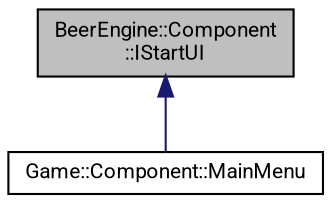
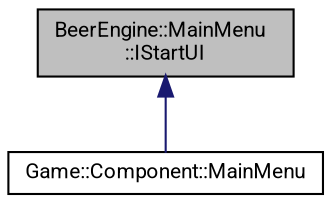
  digraph {
    fontname=Roboto
    node [color=black fontname=Roboto fontsize=10 shape=record style=filled]
-   n1 [fillcolor=grey75 fontcolor=black height=0.2 label="BeerEngine::Component\l::IStartUI" width=0.4]
+   n1 [fillcolor=grey75 fontcolor=black height=0.2 label="BeerEngine::MainMenu\l::IStartUI" width=0.4]
    n2 [fillcolor=white height=0.2 label="Game::Component::MainMenu" width=0.4]
    n1 -> n2 [color=midnightblue dir=back fontname=Roboto fontsize=10 labelfontname=Helvetica labelfontsize=10 style=solid]
  }
